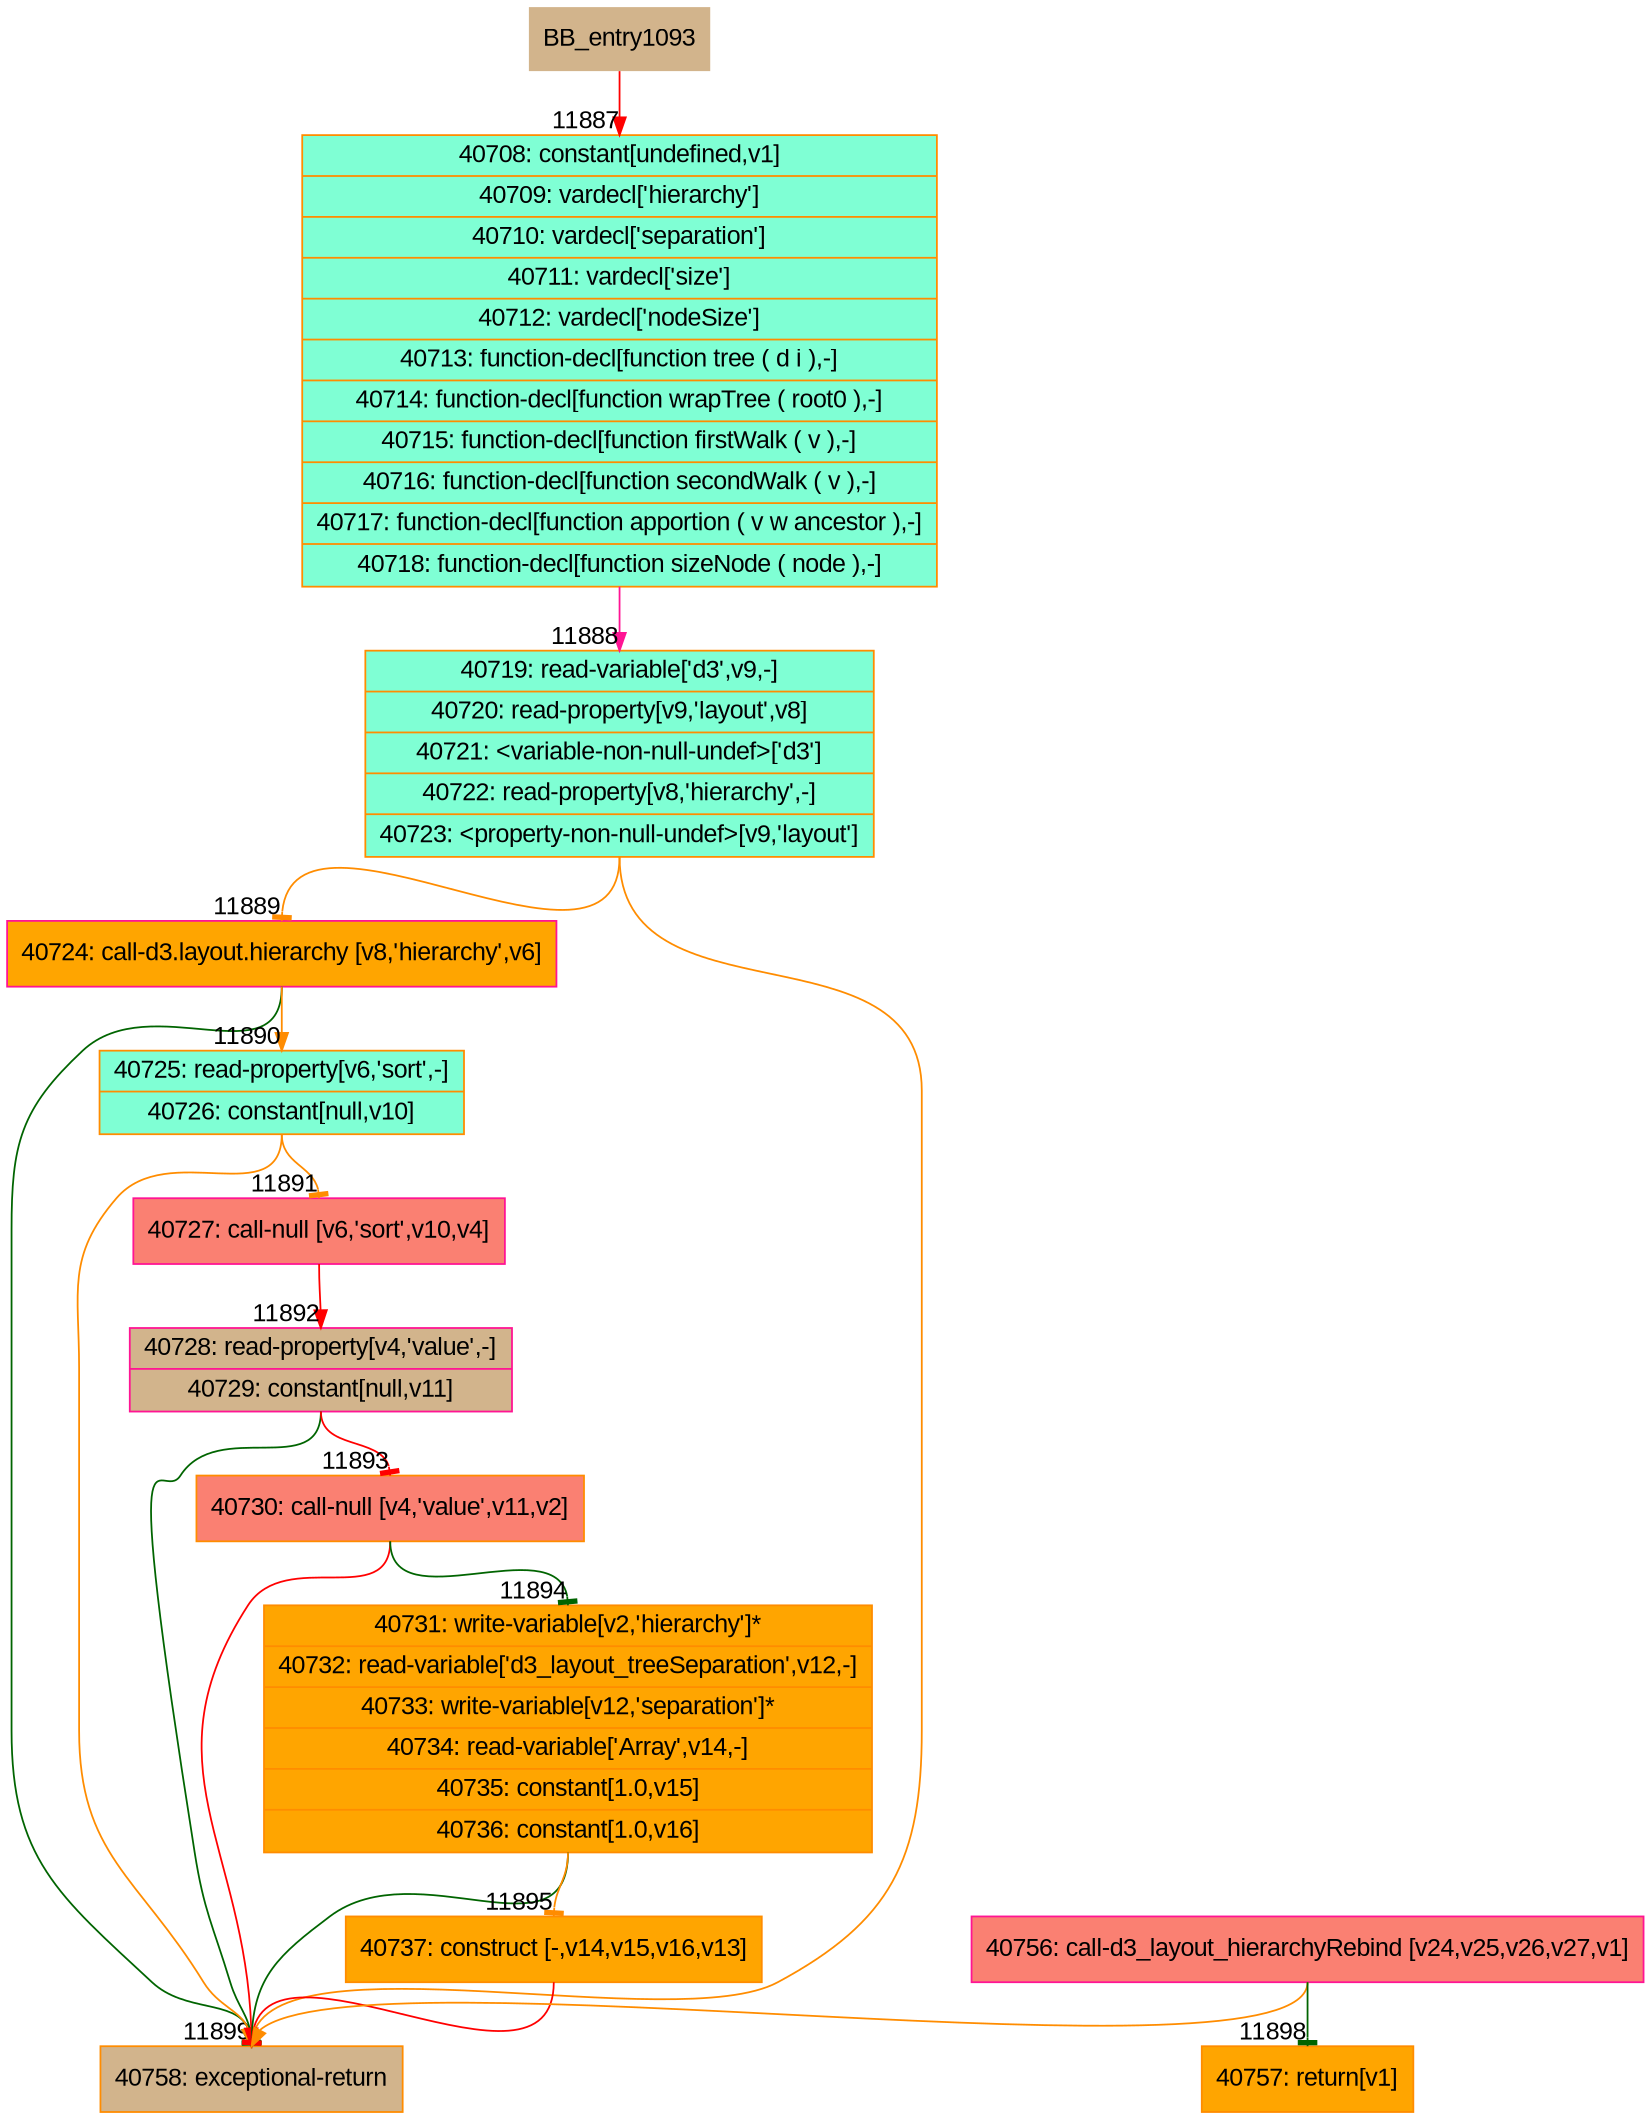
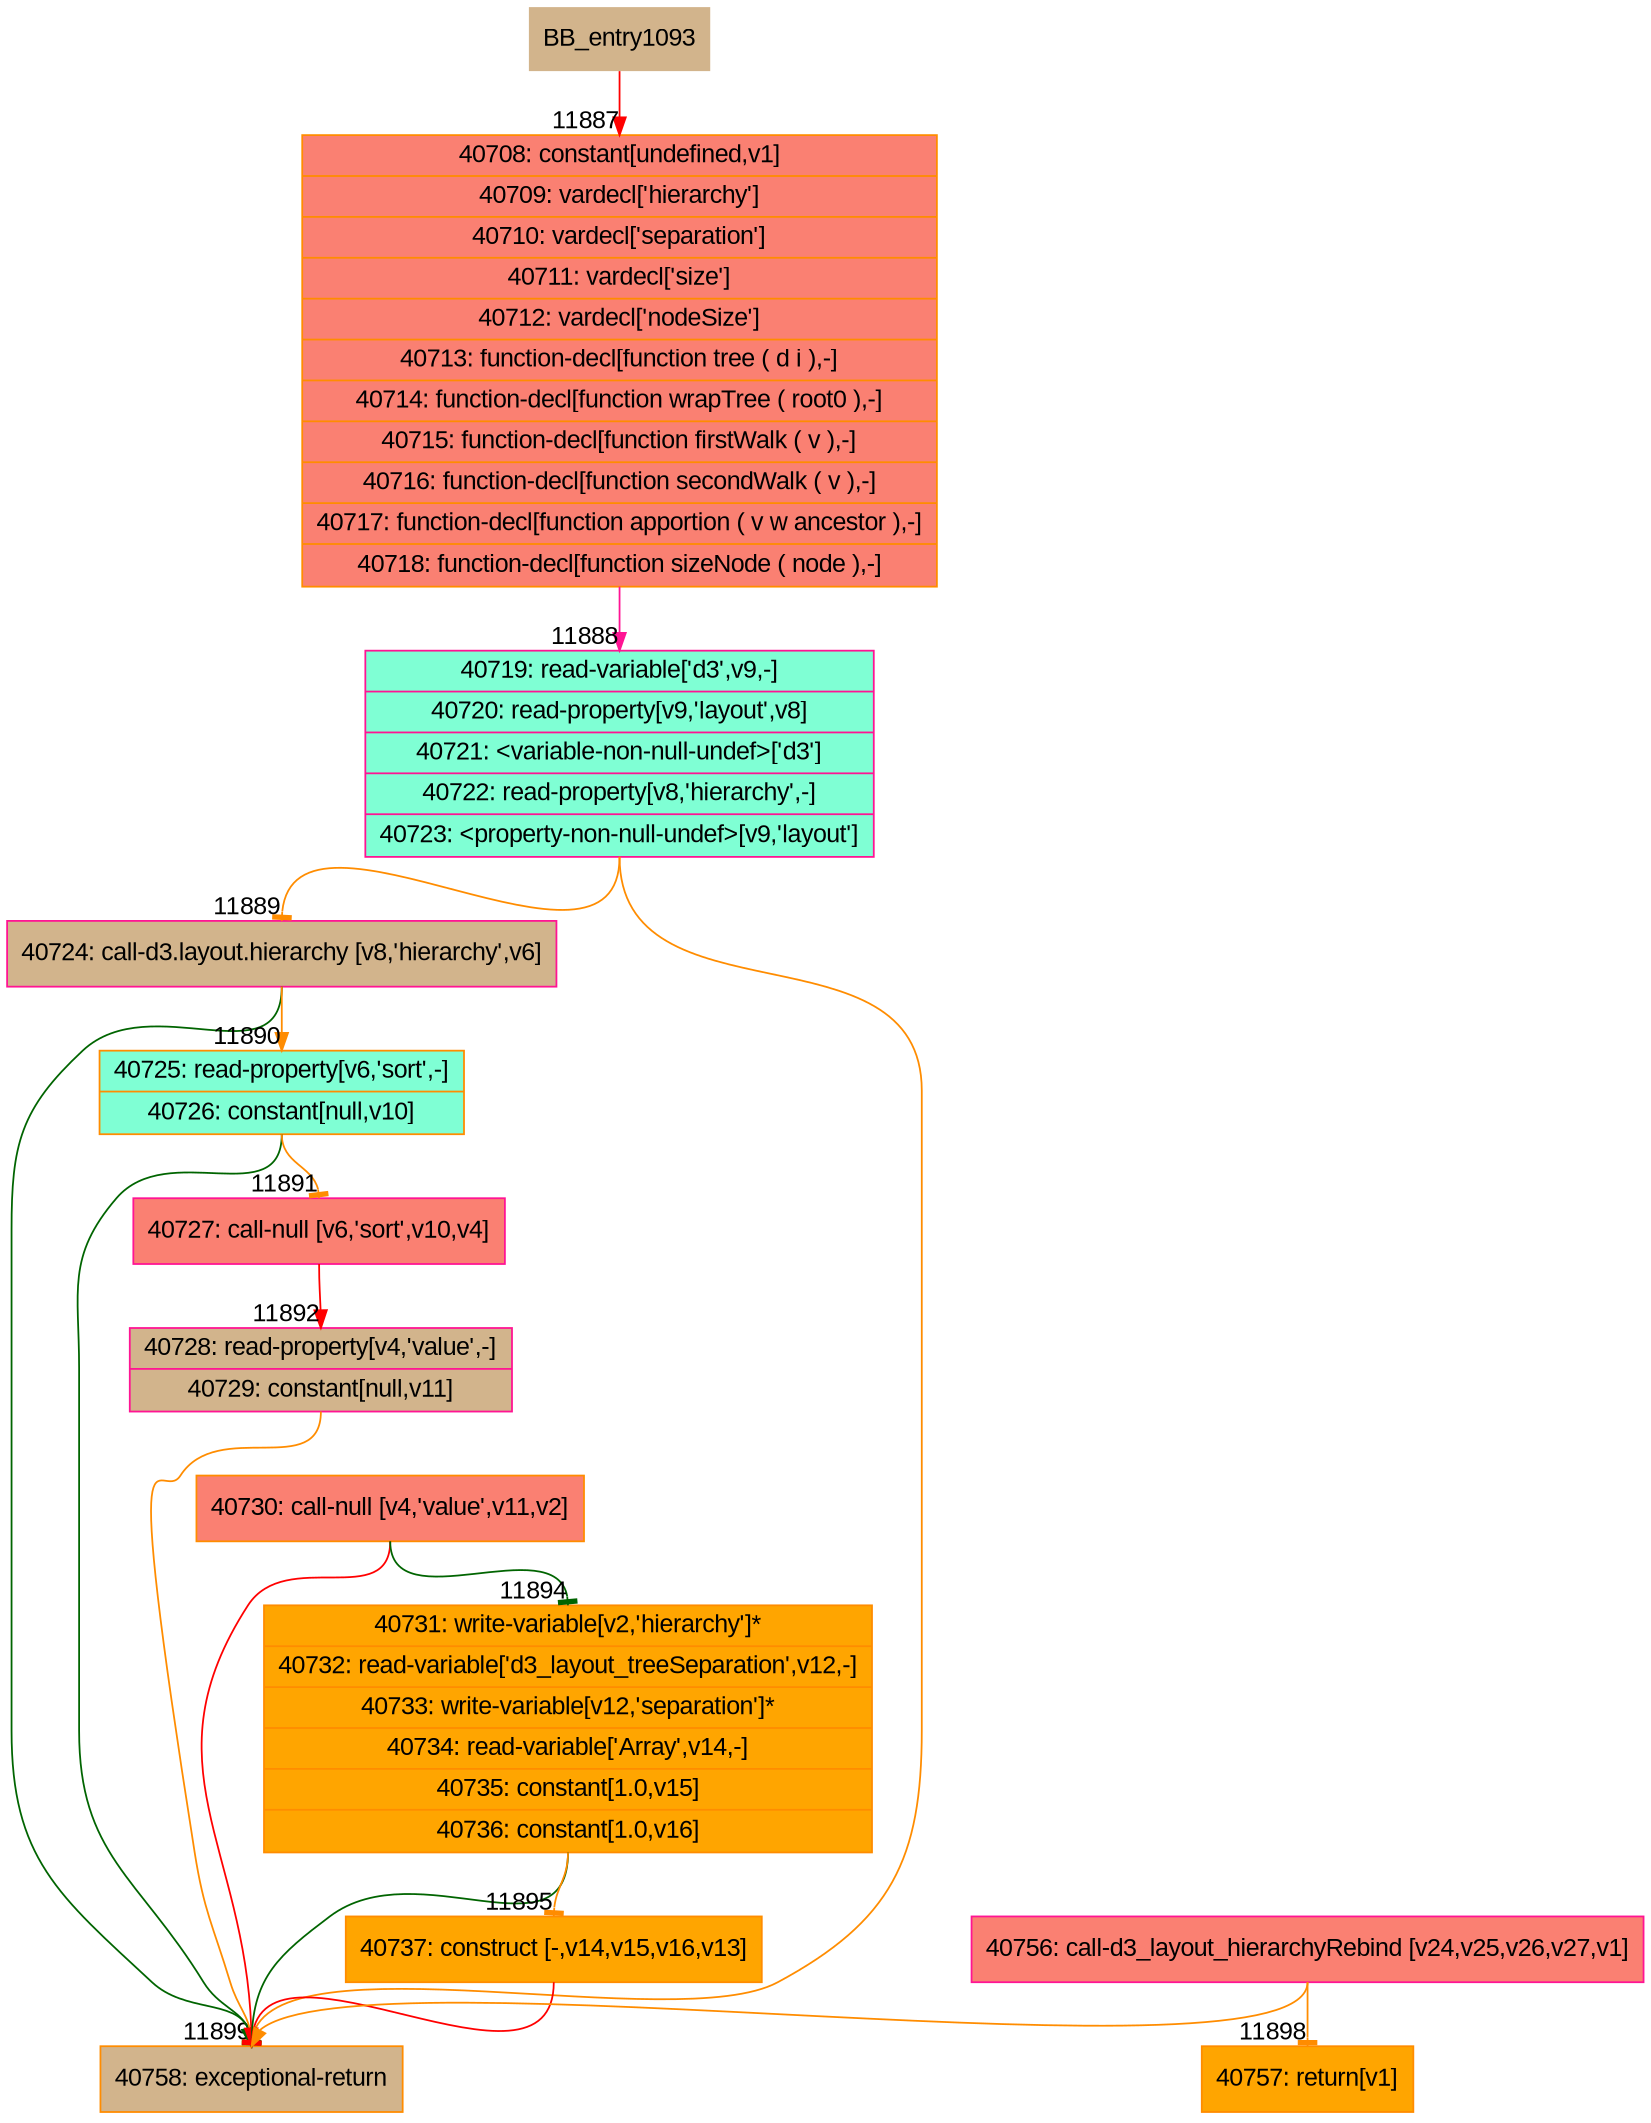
  digraph {
    fontname="Liberation Sans"
    rankdir=TD
    node [color=darkorange fillcolor=tan fontname="Liberation Sans" shape=record style=filled]
    edge [arrowhead=tee color=darkorange fontname="Liberation Sans" headport=n tailport=s]
    n1 [label=BB_entry1093 shape=none]
-   n2 [fillcolor=aquamarine label="{40708: constant[undefined,v1]|40709: vardecl['hierarchy']|40710: vardecl['separation']|40711: vardecl['size']|40712: vardecl['nodeSize']|40713: function-decl[function tree ( d i ),-]|40714: function-decl[function wrapTree ( root0 ),-]|40715: function-decl[function firstWalk ( v ),-]|40716: function-decl[function secondWalk ( v ),-]|40717: function-decl[function apportion ( v w ancestor ),-]|40718: function-decl[function sizeNode ( node ),-]}"]
-   n3 [fillcolor=aquamarine label="{40719: read-variable['d3',v9,-]|40720: read-property[v9,'layout',v8]|40721: \<variable-non-null-undef\>['d3']|40722: read-property[v8,'hierarchy',-]|40723: \<property-non-null-undef\>[v9,'layout']}"]
-   n4 [color=deeppink fillcolor=orange label="{40724: call-d3.layout.hierarchy [v8,'hierarchy',v6]}"]
+   n2 [fillcolor=salmon label="{40708: constant[undefined,v1]|40709: vardecl['hierarchy']|40710: vardecl['separation']|40711: vardecl['size']|40712: vardecl['nodeSize']|40713: function-decl[function tree ( d i ),-]|40714: function-decl[function wrapTree ( root0 ),-]|40715: function-decl[function firstWalk ( v ),-]|40716: function-decl[function secondWalk ( v ),-]|40717: function-decl[function apportion ( v w ancestor ),-]|40718: function-decl[function sizeNode ( node ),-]}"]
+   n3 [color=deeppink fillcolor=aquamarine label="{40719: read-variable['d3',v9,-]|40720: read-property[v9,'layout',v8]|40721: \<variable-non-null-undef\>['d3']|40722: read-property[v8,'hierarchy',-]|40723: \<property-non-null-undef\>[v9,'layout']}"]
+   n4 [color=deeppink label="{40724: call-d3.layout.hierarchy [v8,'hierarchy',v6]}"]
    n5 [label="{40758: exceptional-return}"]
    n6 [fillcolor=aquamarine label="{40725: read-property[v6,'sort',-]|40726: constant[null,v10]}"]
    n7 [color=deeppink fillcolor=salmon label="{40727: call-null [v6,'sort',v10,v4]}"]
    n8 [color=deeppink label="{40728: read-property[v4,'value',-]|40729: constant[null,v11]}"]
    n9 [fillcolor=salmon label="{40730: call-null [v4,'value',v11,v2]}"]
    n10 [fillcolor=orange label="{40731: write-variable[v2,'hierarchy']*|40732: read-variable['d3_layout_treeSeparation',v12,-]|40733: write-variable[v12,'separation']*|40734: read-variable['Array',v14,-]|40735: constant[1.0,v15]|40736: constant[1.0,v16]}"]
    n11 [fillcolor=orange label="{40737: construct [-,v14,v15,v16,v13]}"]
    n12 [color=deeppink fillcolor=salmon label="{40756: call-d3_layout_hierarchyRebind [v24,v25,v26,v27,v1]}"]
    n13 [fillcolor=orange label="{40757: return[v1]}"]
    n1 -> n2 [arrowhead=normal color=red headlabel="    11887"]
    n2 -> n3 [arrowhead=normal color=deeppink headlabel="      11888"]
    n3 -> n4 [headlabel="      11889"]
    n3 -> n5 [headlabel="      11899"]
    n4 -> n5 [arrowhead=normal color=darkgreen]
    n4 -> n6 [arrowhead=normal headlabel="      11890"]
-   n6 -> n5 [arrowhead=normal]
+   n6 -> n5 [arrowhead=normal color=darkgreen]
    n6 -> n7 [headlabel="      11891"]
    n7 -> n8 [arrowhead=normal color=red headlabel="      11892"]
-   n8 -> n5 [color=darkgreen]
-   n8 -> n9 [color=red headlabel="      11893"]
+   n8 -> n5
    n9 -> n5 [arrowhead=normal color=red]
    n9 -> n10 [color=darkgreen headlabel="      11894"]
    n10 -> n5 [color=darkgreen]
    n10 -> n11 [headlabel="      11895"]
    n11 -> n5 [color=red]
    n12 -> n5 [arrowhead=normal]
-   n12 -> n13 [color=darkgreen headlabel="      11898"]
+   n12 -> n13 [headlabel="      11898"]
  }
